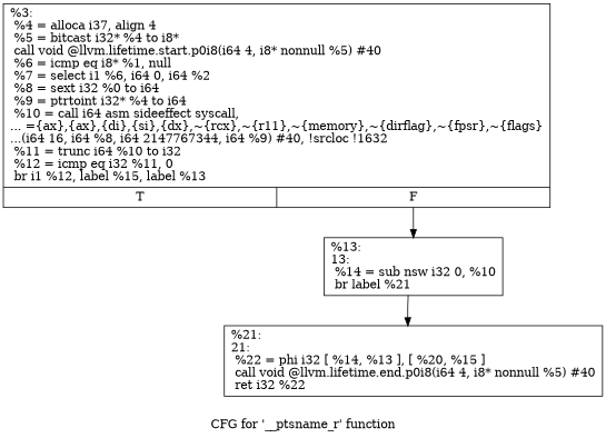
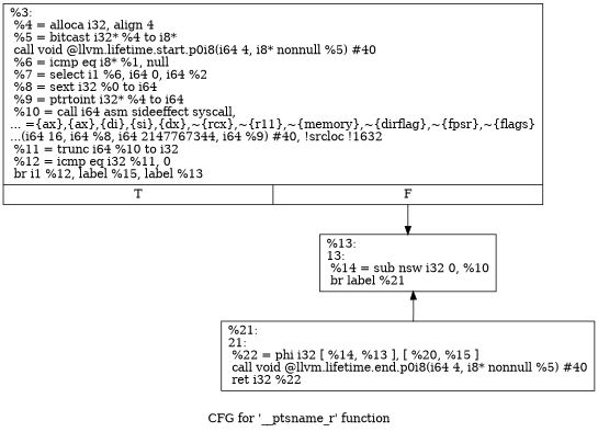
  digraph {
    label="CFG for '__ptsname_r' function"
    node [shape=record]
-   n1 [label="{%3:\l  %4 = alloca i37, align 4\l  %5 = bitcast i32* %4 to i8*\l  call void @llvm.lifetime.start.p0i8(i64 4, i8* nonnull %5) #40\l  %6 = icmp eq i8* %1, null\l  %7 = select i1 %6, i64 0, i64 %2\l  %8 = sext i32 %0 to i64\l  %9 = ptrtoint i32* %4 to i64\l  %10 = call i64 asm sideeffect syscall,\l... =\{ax\},\{ax\},\{di\},\{si\},\{dx\},~\{rcx\},~\{r11\},~\{memory\},~\{dirflag\},~\{fpsr\},~\{flags\}\l...(i64 16, i64 %8, i64 2147767344, i64 %9) #40, !srcloc !1632\l  %11 = trunc i64 %10 to i32\l  %12 = icmp eq i32 %11, 0\l  br i1 %12, label %15, label %13\l|{<s0>T|<s1>F}}"]
+   n1 [label="{%3:\l  %4 = alloca i32, align 4\l  %5 = bitcast i32* %4 to i8*\l  call void @llvm.lifetime.start.p0i8(i64 4, i8* nonnull %5) #40\l  %6 = icmp eq i8* %1, null\l  %7 = select i1 %6, i64 0, i64 %2\l  %8 = sext i32 %0 to i64\l  %9 = ptrtoint i32* %4 to i64\l  %10 = call i64 asm sideeffect syscall,\l... =\{ax\},\{ax\},\{di\},\{si\},\{dx\},~\{rcx\},~\{r11\},~\{memory\},~\{dirflag\},~\{fpsr\},~\{flags\}\l...(i64 16, i64 %8, i64 2147767344, i64 %9) #40, !srcloc !1632\l  %11 = trunc i64 %10 to i32\l  %12 = icmp eq i32 %11, 0\l  br i1 %12, label %15, label %13\l|{<s0>T|<s1>F}}"]
    n2 [label="{%13:\l13:                                               \l  %14 = sub nsw i32 0, %10\l  br label %21\l}"]
    n3 [label="{%21:\l21:                                               \l  %22 = phi i32 [ %14, %13 ], [ %20, %15 ]\l  call void @llvm.lifetime.end.p0i8(i64 4, i8* nonnull %5) #40\l  ret i32 %22\l}"]
    n1 -> n2 [tailport=s1]
-   n2 -> n3
+   n3 -> n2
  }
